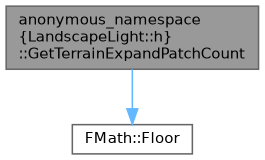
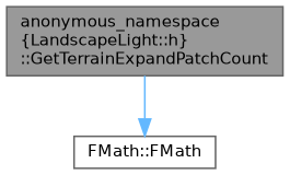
  digraph {
    rankdir=TB
    node [fontname=Helvetica fontsize=10 shape=box style=filled]
    n1 [color=gray40 fillcolor=grey60 fontcolor=black height=0.2 label="anonymous_namespace\l\{LandscapeLight::h\}\l::GetTerrainExpandPatchCount" width=0.4]
-   n2 [color=grey40 fillcolor=white height=0.2 label="FMath::Floor" width=0.4]
+   n2 [color=grey40 fillcolor=white height=0.2 label="FMath::FMath" width=0.4]
    n1 -> n2 [color=steelblue1 fontname=Helvetica fontsize=10 labelfontname=Helvetica labelfontsize=10 style=solid]
  }
